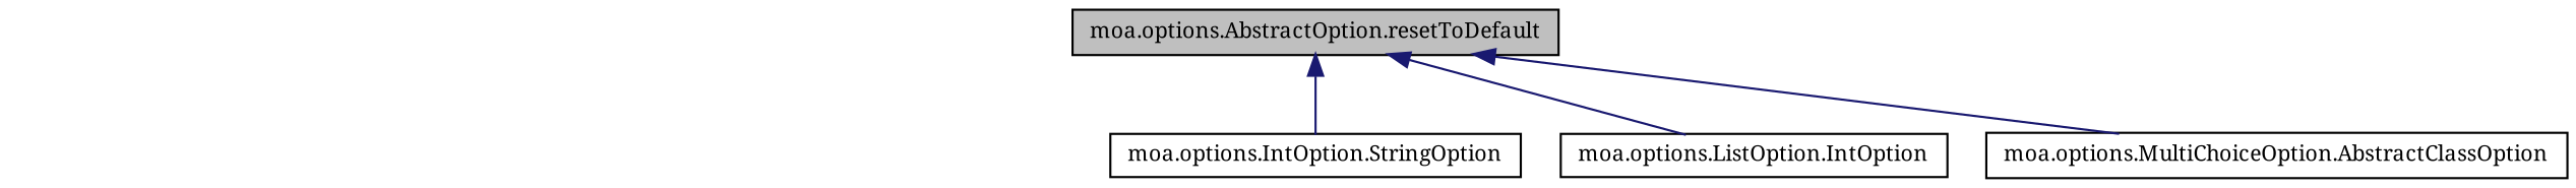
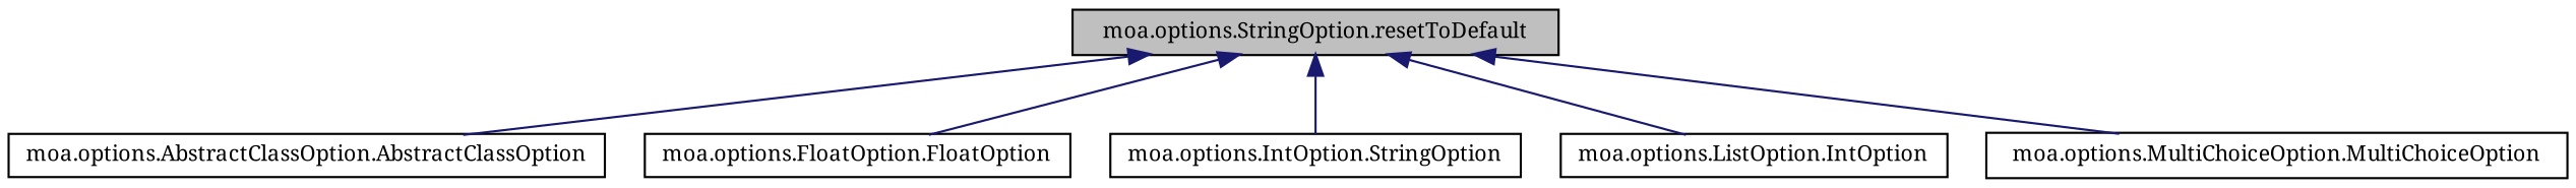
  digraph {
    fontname="Noto Serif"
    rankdir=TB
    node [color=black fillcolor=white fontname="Noto Serif" fontsize=10 shape=record style=filled]
    edge [color=midnightblue dir=back fontname="Noto Serif" fontsize=10 labelfontname=Helvetica labelfontsize=10 style=solid]
-   n1 [fillcolor=grey75 fontcolor=black height=0.2 label="moa.options.AbstractOption.resetToDefault" width=0.4]
+   n1 [fillcolor=grey75 fontcolor=black height=0.2 label="moa.options.StringOption.resetToDefault" width=0.4]
+   n2 [height=0.2 label="moa.options.AbstractClassOption.AbstractClassOption" width=0.4]
+   n3 [height=0.2 label="moa.options.FloatOption.FloatOption" width=0.4]
    n4 [height=0.2 label="moa.options.IntOption.StringOption" width=0.4]
    n5 [height=0.2 label="moa.options.ListOption.IntOption" width=0.4]
-   n6 [height=0.2 label="moa.options.MultiChoiceOption.AbstractClassOption" width=0.4]
+   n6 [height=0.2 label="moa.options.MultiChoiceOption.MultiChoiceOption" width=0.4]
+   n1 -> n2
+   n1 -> n3
    n1 -> n4
    n1 -> n5
    n1 -> n6
  }
